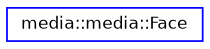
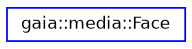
  digraph {
    rankdir=TB
-   n1 [color=blue fillcolor=white fontname=Helvetica fontsize=10 height=0.2 label="media::media::Face" shape=record style=filled width=0.4]
+   n1 [color=blue fillcolor=white fontname=Helvetica fontsize=10 height=0.2 label="gaia::media::Face" shape=record style=filled width=0.4]
  }
